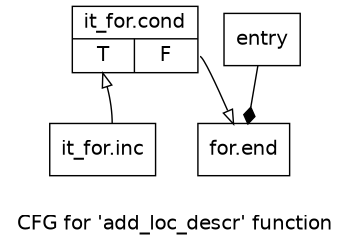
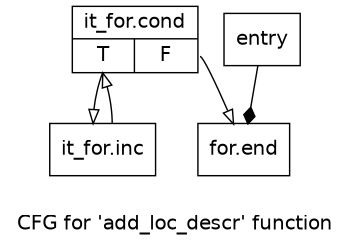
  digraph {
    fontname="DejaVu Sans"
    label="CFG for 'add_loc_descr' function"
    node [fontname="DejaVu Sans" shape=record]
    edge [arrowhead=onormal fontname="DejaVu Sans"]
    n1 [label="{entry}"]
    n2 [label="{for.end}"]
    n3 [label="{it_for.cond|{<s0>T|<s1>F}}"]
    n4 [label="{it_for.inc}"]
    n1 -> n2 [arrowhead=diamond]
    n3 -> n2 [tailport=s1]
+   n3 -> n4 [tailport=s0]
    n4 -> n3
  }
